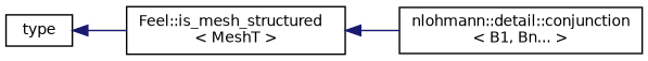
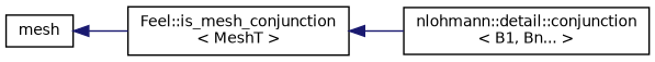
  digraph {
    rankdir=LR
    node [color=black fillcolor=white fontname=Helvetica fontsize=10 shape=record style=filled]
    edge [color=midnightblue dir=back fontname=Helvetica fontsize=10 labelfontname=Helvetica labelfontsize=10 style=solid]
-   n1 [height=0.2 label=type width=0.4]
-   n2 [height=0.2 label="Feel::is_mesh_structured\l\< MeshT \>" width=0.4]
+   n1 [height=0.2 label=mesh width=0.4]
+   n2 [height=0.2 label="Feel::is_mesh_conjunction\l\< MeshT \>" width=0.4]
    n3 [height=0.2 label="nlohmann::detail::conjunction\l\< B1, Bn... \>" width=0.4]
    n1 -> n2
    n2 -> n3
  }
